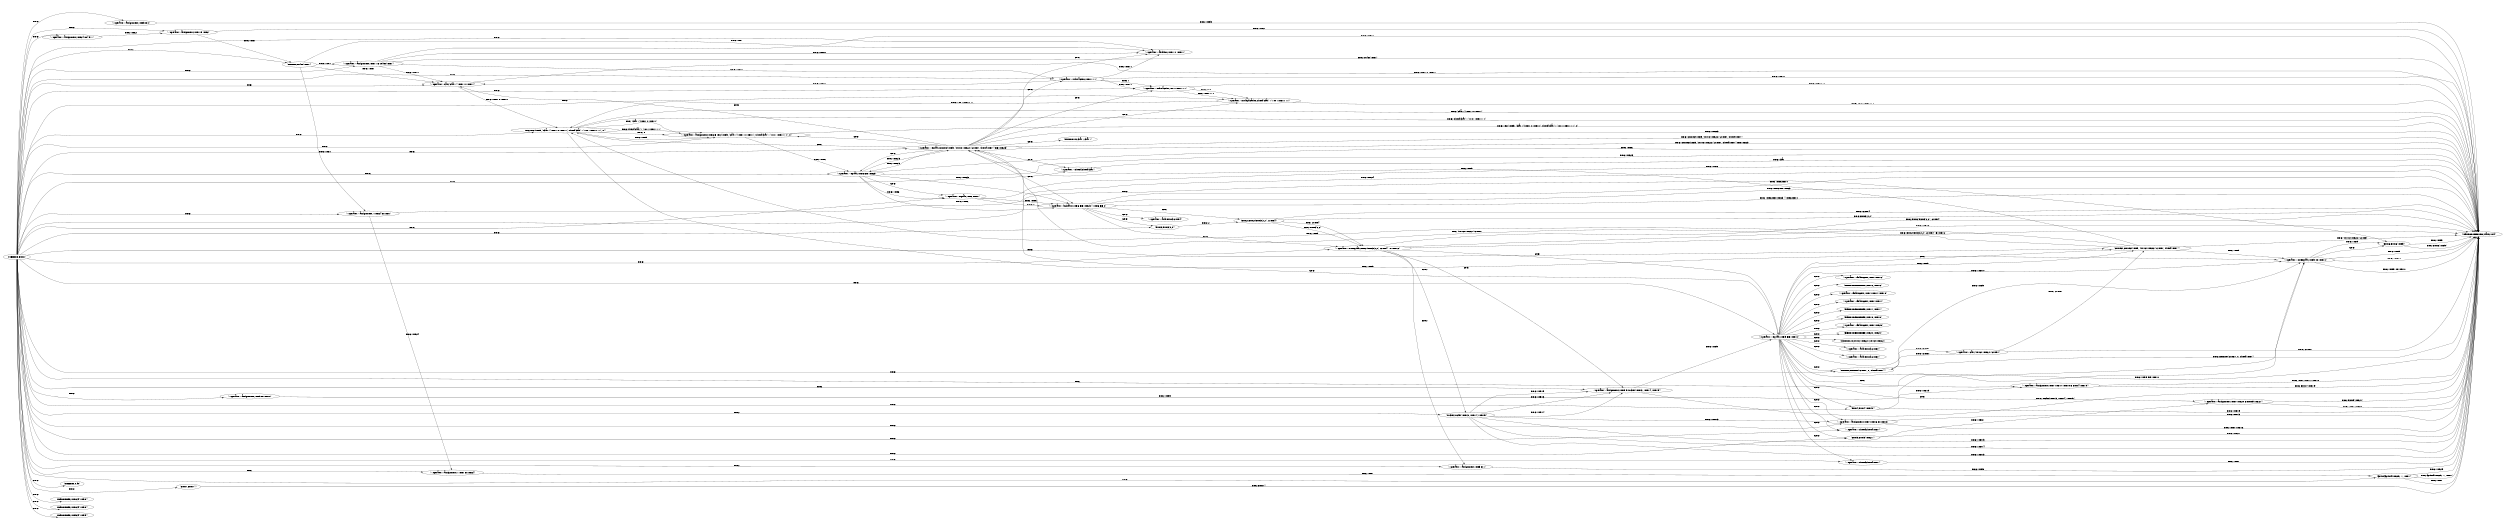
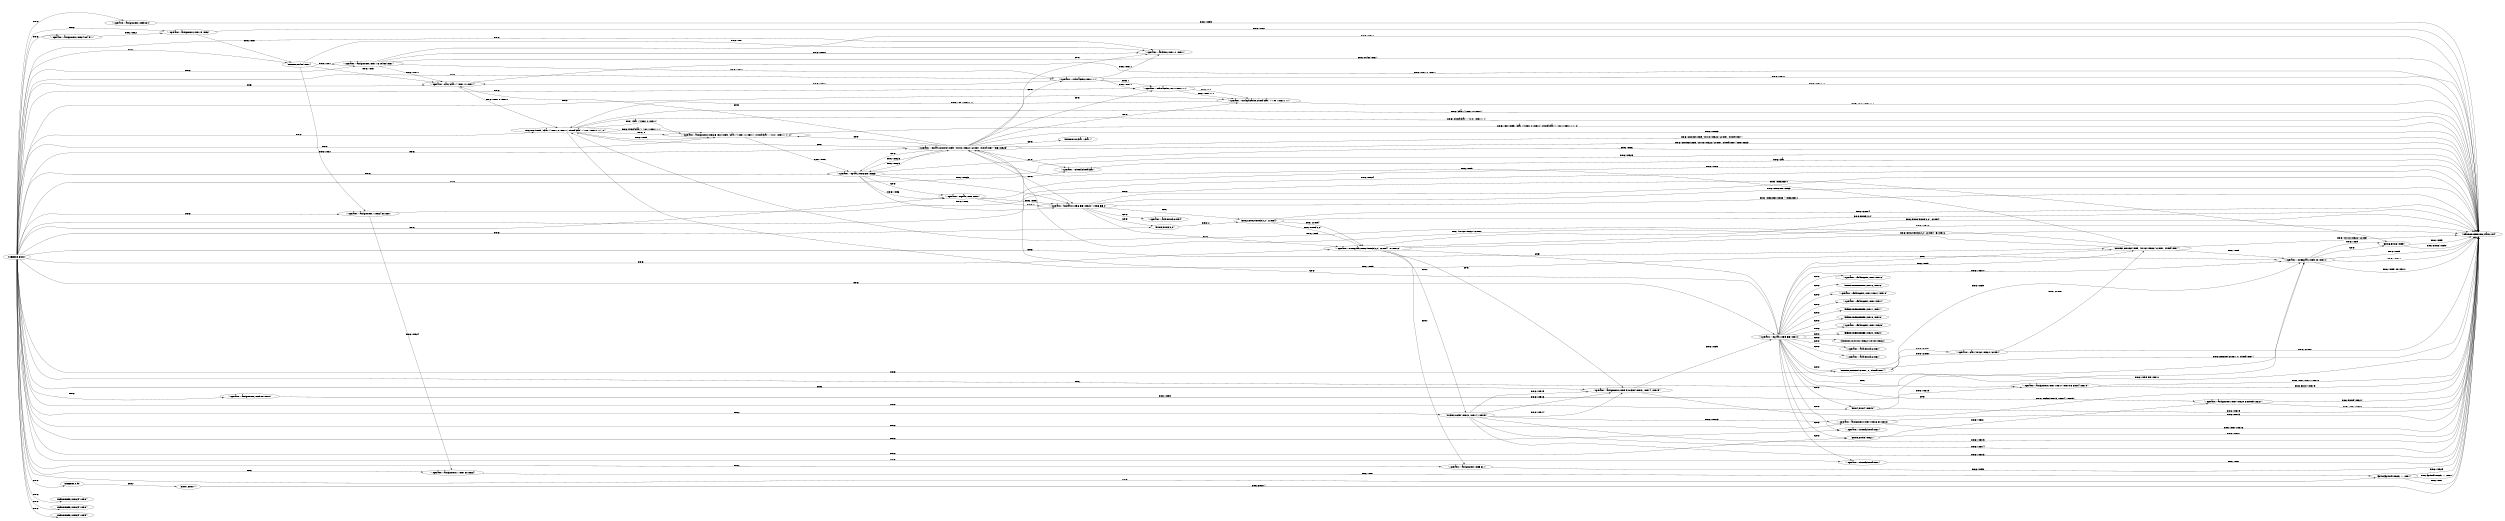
  digraph {
    rankdir=LR
    n1 [label="(METHOD,FUN1)"]
    n2 [label="(<operator>.assignment,VAR2[100] = \"\")"]
    n3 [label="(<operator>.assignment,VAR1 = VAR2)"]
    n4 [label="(<operator>.assignment,VAR5 = 0)"]
    n5 [label="(<operator>.assignment,VAR9 = VAR10)"]
    n6 [label="(<operator>.assignment,VAR11 = strlen(VAR1))"]
    n7 [label="(memset,strlen(VAR1))"]
    n8 [label="(<operator>.notEquals,FUN2(FUN3(2,2), &VAR4) != VAR12)"]
    n9 [label="(FUN3,FUN3(2,2))"]
    n10 [label="(<operator>.assignment,VAR5 = 1)"]
    n11 [label="(<operator>.assignment,VAR9 = socket(VAR13, VAR14, VAR15))"]
    n12 [label="(socket,socket(VAR13, VAR14, VAR15))"]
    n13 [label="(<operator>.equals,VAR9 == VAR10)"]
    n14 [label="(memset,memset(&VAR7, 0, sizeof(VAR7)))"]
    n15 [label="(<operator>.sizeOf,sizeof(VAR7))"]
    n16 [label="(<operator>.assignment,VAR7.VAR16 = VAR13)"]
    n17 [label="(FUN4,FUN4(VAR19))"]
    n18 [label="(FUN5,FUN5(VAR21))"]
    n19 [label="(<operator>.equals,connect(VAR9, (struct VAR22*)&VAR7, sizeof(VAR7)) == VAR23)"]
    n20 [label="(connect,connect(VAR9, (struct VAR22*)&VAR7, sizeof(VAR7)))"]
    n21 [label="(<operator>.sizeOf,sizeof(VAR7))"]
    n22 [label="(<operator>.assignment,VAR6 = recv(VAR9, (char *)(VAR1 + VAR11), sizeof(char) * (100 - VAR11 - 1), 0))"]
    n23 [label="(recv,recv(VAR9, (char *)(VAR1 + VAR11), sizeof(char) * (100 - VAR11 - 1), 0))"]
    n24 [label="(<operator>.cast,(char *)(VAR1 + VAR11))"]
    n25 [label="(<operator>.addition,VAR1 + VAR11)"]
    n26 [label="(<operator>.multiplication,sizeof(char) * (100 - VAR11 - 1))"]
    n27 [label="(<operator>.sizeOf,sizeof(char))"]
    n28 [label="(<operator>.subtraction,100 - VAR11 - 1)"]
    n29 [label="(<operator>.subtraction,VAR11 - 1)"]
    n30 [label="(<operator>.equals,VAR6 == VAR23)"]
    n31 [label="(<operator>.equals,VAR6 == 0)"]
    n32 [label="(IDENTIFIER,VAR8,if (VAR8))"]
    n33 [label="(IDENTIFIER,VAR8,if (VAR8))"]
    n34 [label="(LITERAL,0,do)"]
    n35 [label="(<operator>.notEquals,VAR9 != VAR10)"]
    n36 [label="(FUN6,FUN6(VAR9))"]
    n37 [label="(IDENTIFIER,VAR5,if (VAR5))"]
    n38 [label="(FUN7,FUN7())"]
    n39 [label="(<operator>.assignment,* VAR24 = VAR1)"]
    n40 [label="(<operator>.assignment,* VAR1 = VAR24)"]
    n41 [label="(fprintf,fprintf(VAR25, \"\", VAR1))"]
    n42 [label="(METHOD_RETURN,static void)"]
    n43 [label="(FUN2,FUN2(FUN3(2,2), &VAR4))"]
    n44 [label="(<operator>.assignment,VAR7.VAR17.VAR18 = FUN4(VAR19))"]
    n45 [label="(<operator>.assignment,VAR7.VAR20 = FUN5(VAR21))"]
    n46 [label="(<operator>.addressOf,&VAR7)"]
    n47 [label="(<operator>.fieldAccess,VAR7.VAR16)"]
    n48 [label="(FIELD_IDENTIFIER,VAR16,VAR16)"]
    n49 [label="(<operator>.fieldAccess,VAR7.VAR17.VAR18)"]
    n50 [label="(<operator>.fieldAccess,VAR7.VAR17)"]
    n51 [label="(FIELD_IDENTIFIER,VAR17,VAR17)"]
    n52 [label="(FIELD_IDENTIFIER,VAR18,VAR18)"]
    n53 [label="(<operator>.fieldAccess,VAR7.VAR20)"]
    n54 [label="(FIELD_IDENTIFIER,VAR20,VAR20)"]
    n55 [label="(UNKNOWN,struct VAR22*,struct VAR22*)"]
    n56 [label="(<operator>.addressOf,&VAR7)"]
    n57 [label="(<operator>.cast,(struct VAR22*)&VAR7)"]
    n58 [label="(<operator>.logicalOr,VAR6 == VAR23 || VAR6 == 0)"]
    n59 [label="(UNKNOWN,char *,char *)"]
    n60 [label="(<operator>.addressOf,&VAR4)"]
    n1 -> n2 [label="DDG: "]
    n1 -> n3 [label="DDG: "]
    n1 -> n4 [label="DDG: "]
    n1 -> n5 [label="DDG: "]
    n1 -> n6 [label="DDG: "]
    n1 -> n7 [label="DDG: "]
    n1 -> n8 [label="DDG: "]
    n1 -> n9 [label="DDG: "]
    n1 -> n10 [label="DDG: "]
    n1 -> n11 [label="DDG: "]
    n1 -> n12 [label="DDG: "]
    n1 -> n13 [label="DDG: "]
    n1 -> n14 [label="DDG: "]
    n1 -> n15 [label="DDG: "]
    n1 -> n16 [label="DDG: "]
    n1 -> n17 [label="DDG: "]
    n1 -> n18 [label="DDG: "]
    n1 -> n19 [label="DDG: "]
    n1 -> n20 [label="DDG: "]
    n1 -> n21 [label="DDG: "]
    n1 -> n22 [label="DDG: "]
    n1 -> n23 [label="DDG: "]
    n1 -> n24 [label="DDG: "]
    n1 -> n25 [label="DDG: "]
    n1 -> n26 [label="DDG: "]
    n1 -> n27 [label="DDG: "]
    n1 -> n28 [label="DDG: "]
    n1 -> n29 [label="DDG: "]
    n1 -> n30 [label="DDG: "]
    n1 -> n31 [label="DDG: "]
    n1 -> n32 [label="DDG: "]
    n1 -> n33 [label="DDG: "]
    n1 -> n34 [label="DDG: "]
    n1 -> n35 [label="DDG: "]
    n1 -> n36 [label="DDG: "]
    n1 -> n37 [label="DDG: "]
-   n1 -> n38 [label="DDG: "]
+   n34 -> n38 [label="DDG: "]
    n1 -> n39 [label="DDG: "]
    n1 -> n40 [label="DDG: "]
    n1 -> n41 [label="DDG: "]
    n2 -> n3 [label="DDG: VAR2"]
    n3 -> n7 [label="DDG: VAR1"]
    n3 -> n42 [label="DDG: VAR2"]
    n4 -> n42 [label="DDG: VAR5"]
    n5 -> n35 [label="DDG: VAR9"]
    n6 -> n24 [label="DDG: VAR11"]
    n6 -> n25 [label="DDG: VAR11"]
    n6 -> n29 [label="DDG: VAR11"]
    n6 -> n42 [label="DDG: strlen(VAR1)"]
    n6 -> n42 [label="DDG: VAR11"]
    n7 -> n6 [label="DDG: VAR1"]
    n7 -> n24 [label="DDG: VAR1"]
    n7 -> n25 [label="DDG: VAR1"]
    n7 -> n39 [label="DDG: VAR1"]
    n8 -> n10 [label="CDG: "]
    n8 -> n11 [label="CDG: "]
    n8 -> n12 [label="CDG: "]
    n8 -> n13 [label="CDG: "]
    n8 -> n42 [label="DDG: FUN2(FUN3(2,2), &VAR4)"]
    n8 -> n42 [label="DDG: VAR12"]
    n8 -> n42 [label="DDG: FUN2(FUN3(2,2), &VAR4) != VAR12"]
    n9 -> n43 [label="DDG: 2"]
    n10 -> n42 [label="DDG: VAR5"]
    n11 -> n13 [label="DDG: VAR9"]
    n11 -> n42 [label="DDG: socket(VAR13, VAR14, VAR15)"]
    n12 -> n11 [label="DDG: VAR13"]
    n12 -> n11 [label="DDG: VAR14"]
    n12 -> n11 [label="DDG: VAR15"]
    n12 -> n16 [label="DDG: VAR13"]
    n12 -> n42 [label="DDG: VAR15"]
    n12 -> n42 [label="DDG: VAR14"]
    n12 -> n42 [label="DDG: VAR13"]
    n13 -> n14 [label="CDG: "]
    n13 -> n15 [label="CDG: "]
-   n13 -> n16 [label="CDG: "]
    n13 -> n17 [label="CDG: "]
    n13 -> n18 [label="CDG: "]
    n13 -> n19 [label="CDG: "]
    n13 -> n20 [label="DDG: VAR9"]
    n13 -> n20 [label="CDG: "]
    n13 -> n21 [label="CDG: "]
    n13 -> n35 [label="DDG: VAR9"]
    n13 -> n35 [label="DDG: VAR10"]
    n13 -> n42 [label="DDG: VAR9 == VAR10"]
    n13 -> n44 [label="CDG: "]
    n13 -> n45 [label="CDG: "]
    n13 -> n46 [label="CDG: "]
    n13 -> n47 [label="CDG: "]
    n13 -> n48 [label="CDG: "]
    n13 -> n49 [label="CDG: "]
    n13 -> n50 [label="CDG: "]
    n13 -> n51 [label="CDG: "]
    n13 -> n52 [label="CDG: "]
    n13 -> n53 [label="DDG: "]
    n13 -> n54 [label="CDG: "]
    n13 -> n55 [label="CDG: "]
    n13 -> n56 [label="CDG: "]
    n14 -> n42 [label="DDG: memset(&VAR7, 0, sizeof(VAR7))"]
    n14 -> n57 [label="DDG: &VAR7"]
    n16 -> n42 [label="DDG: VAR13"]
    n16 -> n42 [label="DDG: VAR7.VAR16"]
    n17 -> n42 [label="DDG: VAR19"]
    n17 -> n44 [label="DDG: VAR19"]
    n18 -> n42 [label="DDG: VAR21"]
    n18 -> n45 [label="DDG: VAR21"]
    n19 -> n22 [label="CDG: "]
    n19 -> n23 [label="CDG: "]
    n19 -> n24 [label="CDG: "]
    n19 -> n25 [label="CDG: "]
    n19 -> n26 [label="CDG: "]
    n19 -> n27 [label="CDG: "]
    n19 -> n28 [label="CDG: "]
    n19 -> n29 [label="CDG: "]
    n19 -> n30 [label="DDG: VAR23"]
    n19 -> n30 [label="CDG: "]
    n19 -> n42 [label="DDG: connect(VAR9, (struct VAR22*)&VAR7, sizeof(VAR7)) == VAR23"]
    n19 -> n42 [label="DDG: VAR23"]
    n19 -> n42 [label="DDG: connect(VAR9, (struct VAR22*)&VAR7, sizeof(VAR7))"]
    n19 -> n58 [label="CDG: "]
    n19 -> n59 [label="CDG: "]
    n20 -> n19 [label="DDG: VAR9"]
    n20 -> n19 [label="DDG: (struct VAR22*)&VAR7"]
    n20 -> n23 [label="DDG: VAR9"]
    n20 -> n35 [label="DDG: VAR9"]
    n20 -> n42 [label="DDG: (struct VAR22*)&VAR7"]
    n21 -> n42 [label="DDG: VAR7"]
    n22 -> n30 [label="DDG: VAR6"]
    n22 -> n42 [label="DDG: recv(VAR9, (char *)(VAR1 + VAR11), sizeof(char) * (100 - VAR11 - 1), 0)"]
    n23 -> n22 [label="DDG: VAR9"]
    n23 -> n22 [label="DDG: (char *)(VAR1 + VAR11)"]
    n23 -> n22 [label="DDG: sizeof(char) * (100 - VAR11 - 1)"]
    n23 -> n22 [label="DDG: 0"]
    n23 -> n35 [label="DDG: VAR9"]
    n23 -> n42 [label="DDG: sizeof(char) * (100 - VAR11 - 1)"]
    n23 -> n42 [label="DDG: (char *)(VAR1 + VAR11)"]
    n24 -> n23 [label="DDG: VAR1 + VAR11"]
    n24 -> n42 [label="DDG: VAR1 + VAR11"]
    n26 -> n23 [label="DDG: 100 - VAR11 - 1"]
    n26 -> n42 [label="DDG: 100 - VAR11 - 1"]
    n27 -> n42 [label="DDG: char"]
    n28 -> n26 [label="DDG: 100"]
    n28 -> n26 [label="DDG: VAR11 - 1"]
    n28 -> n42 [label="DDG: VAR11 - 1"]
    n29 -> n24 [label="DDG: VAR11"]
    n29 -> n25 [label="DDG: VAR11"]
    n29 -> n28 [label="DDG: VAR11"]
    n29 -> n28 [label="DDG: 1"]
    n29 -> n42 [label="DDG: VAR11"]
    n30 -> n19 [label="DDG: VAR23"]
    n30 -> n31 [label="DDG: VAR6"]
    n30 -> n31 [label="CDG: "]
    n30 -> n42 [label="DDG: VAR6"]
    n30 -> n42 [label="DDG: VAR23"]
    n30 -> n58 [label="DDG: VAR6"]
    n30 -> n58 [label="DDG: VAR23"]
    n31 -> n42 [label="DDG: VAR6"]
    n31 -> n58 [label="DDG: VAR6"]
    n31 -> n58 [label="DDG: 0"]
    n35 -> n36 [label="DDG: VAR9"]
    n35 -> n36 [label="CDG: "]
    n35 -> n42 [label="DDG: VAR9"]
    n35 -> n42 [label="DDG: VAR10"]
    n35 -> n42 [label="DDG: VAR9 != VAR10"]
    n36 -> n42 [label="DDG: VAR9"]
    n36 -> n42 [label="DDG: FUN6(VAR9)"]
    n38 -> n42 [label="DDG: FUN7()"]
    n39 -> n40 [label="DDG: VAR24"]
    n39 -> n42 [label="DDG: VAR24"]
    n40 -> n41 [label="DDG: VAR1"]
    n41 -> n42 [label="DDG: VAR1"]
    n41 -> n42 [label="DDG: VAR25"]
    n41 -> n42 [label="DDG: fprintf(VAR25, \"\", VAR1)"]
    n43 -> n8 [label="DDG: FUN3(2,2)"]
    n43 -> n8 [label="DDG: &VAR4"]
    n43 -> n42 [label="DDG: FUN3(2,2)"]
    n43 -> n42 [label="DDG: &VAR4"]
    n44 -> n42 [label="DDG: VAR7.VAR17.VAR18"]
    n44 -> n42 [label="DDG: FUN4(VAR19)"]
    n45 -> n42 [label="DDG: FUN5(VAR21)"]
    n45 -> n42 [label="DDG: VAR7.VAR20"]
    n57 -> n14 [label="DDG: &VAR7"]
    n57 -> n20 [label="DDG: &VAR7"]
    n57 -> n42 [label="DDG: &VAR7"]
    n58 -> n8 [label="CDG: "]
    n58 -> n9 [label="CDG: "]
    n58 -> n42 [label="DDG: VAR6 == 0"]
    n58 -> n42 [label="DDG: VAR6 == VAR23"]
    n58 -> n42 [label="DDG: VAR6 == VAR23 || VAR6 == 0"]
    n58 -> n43 [label="CDG: "]
    n58 -> n60 [label="CDG: "]
  }
